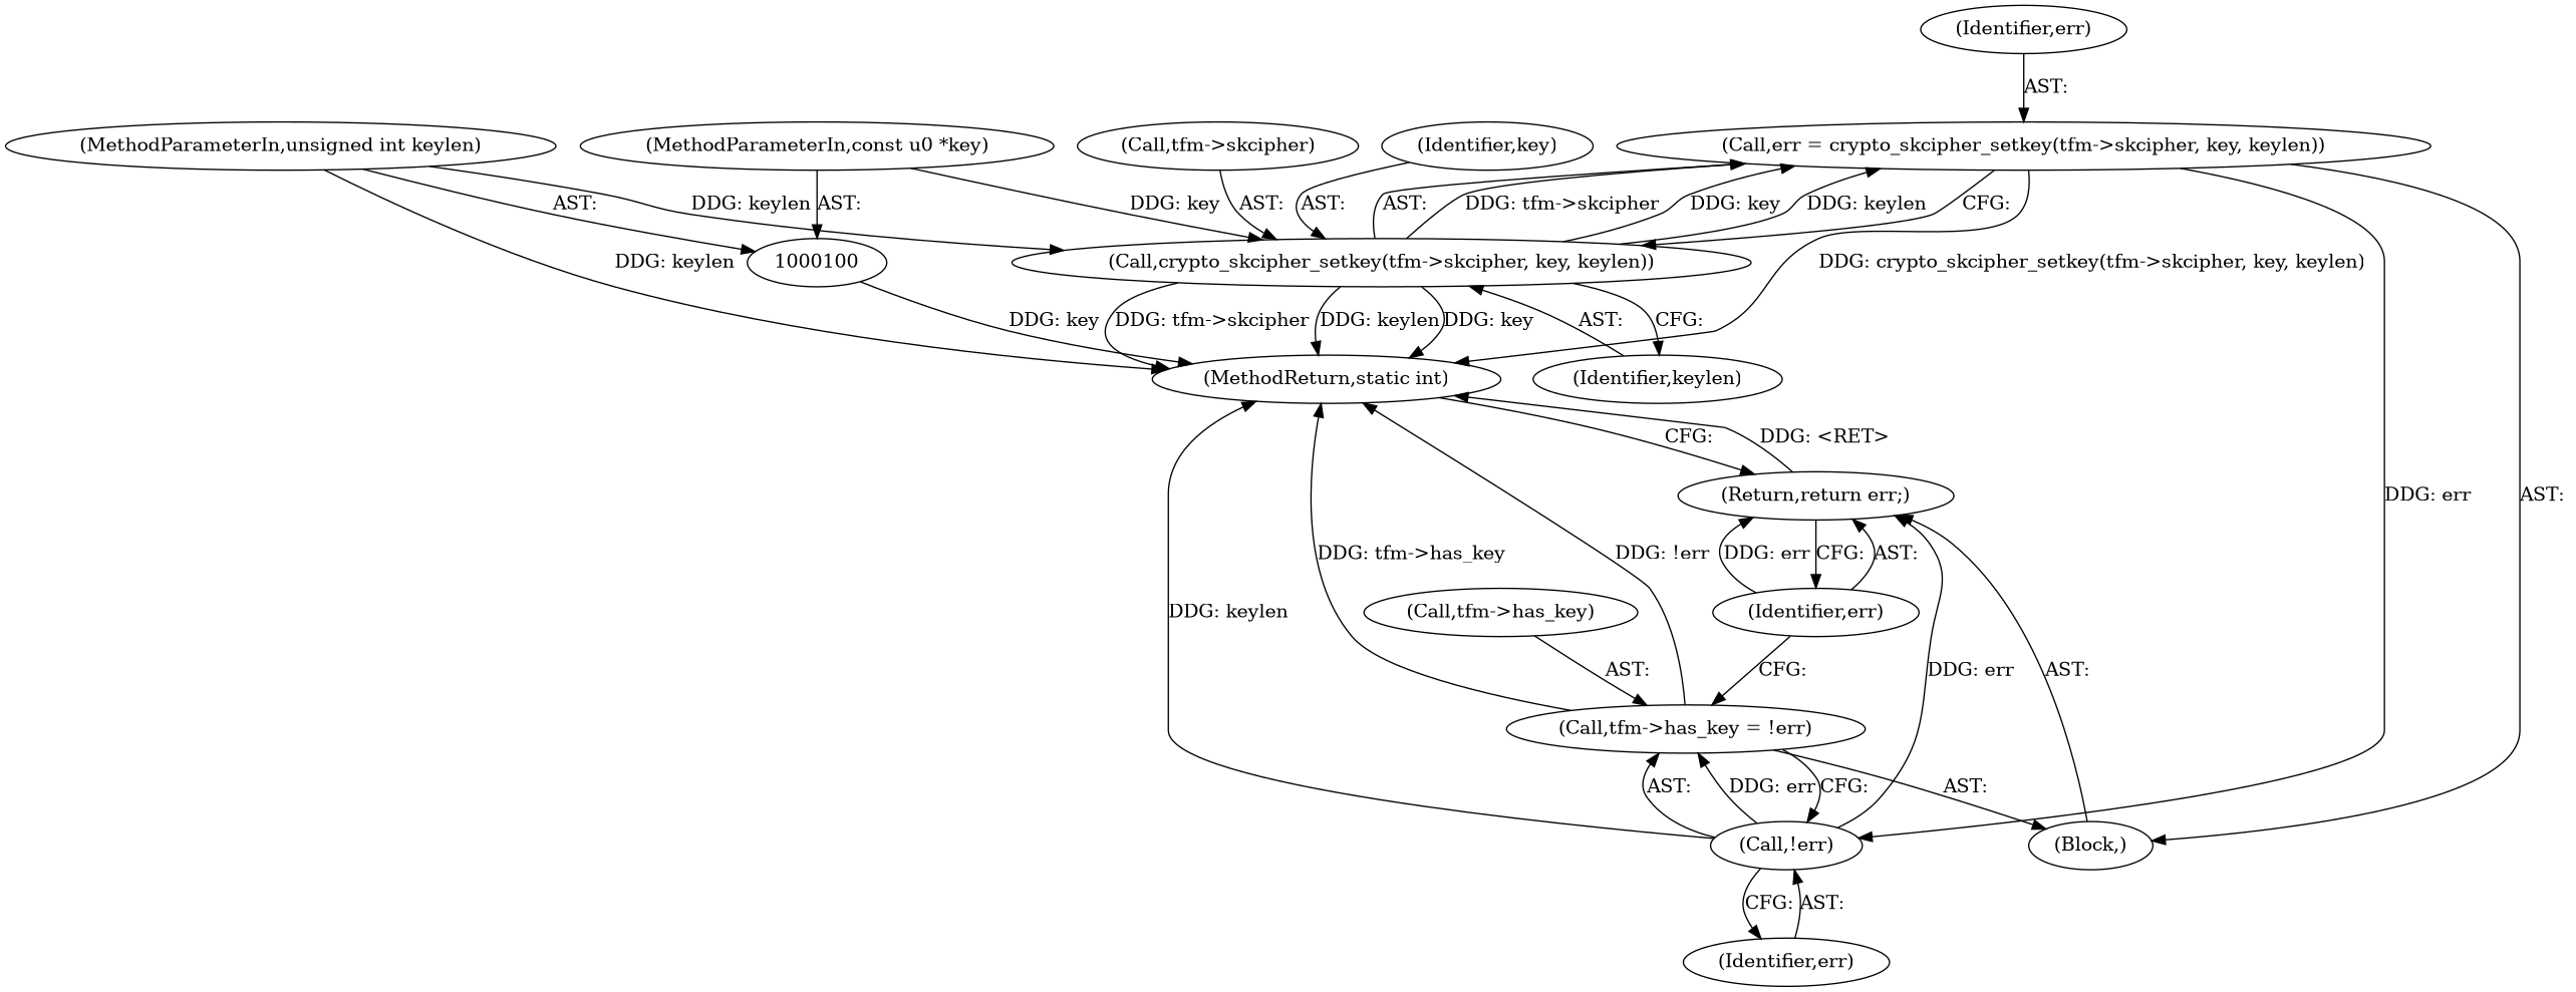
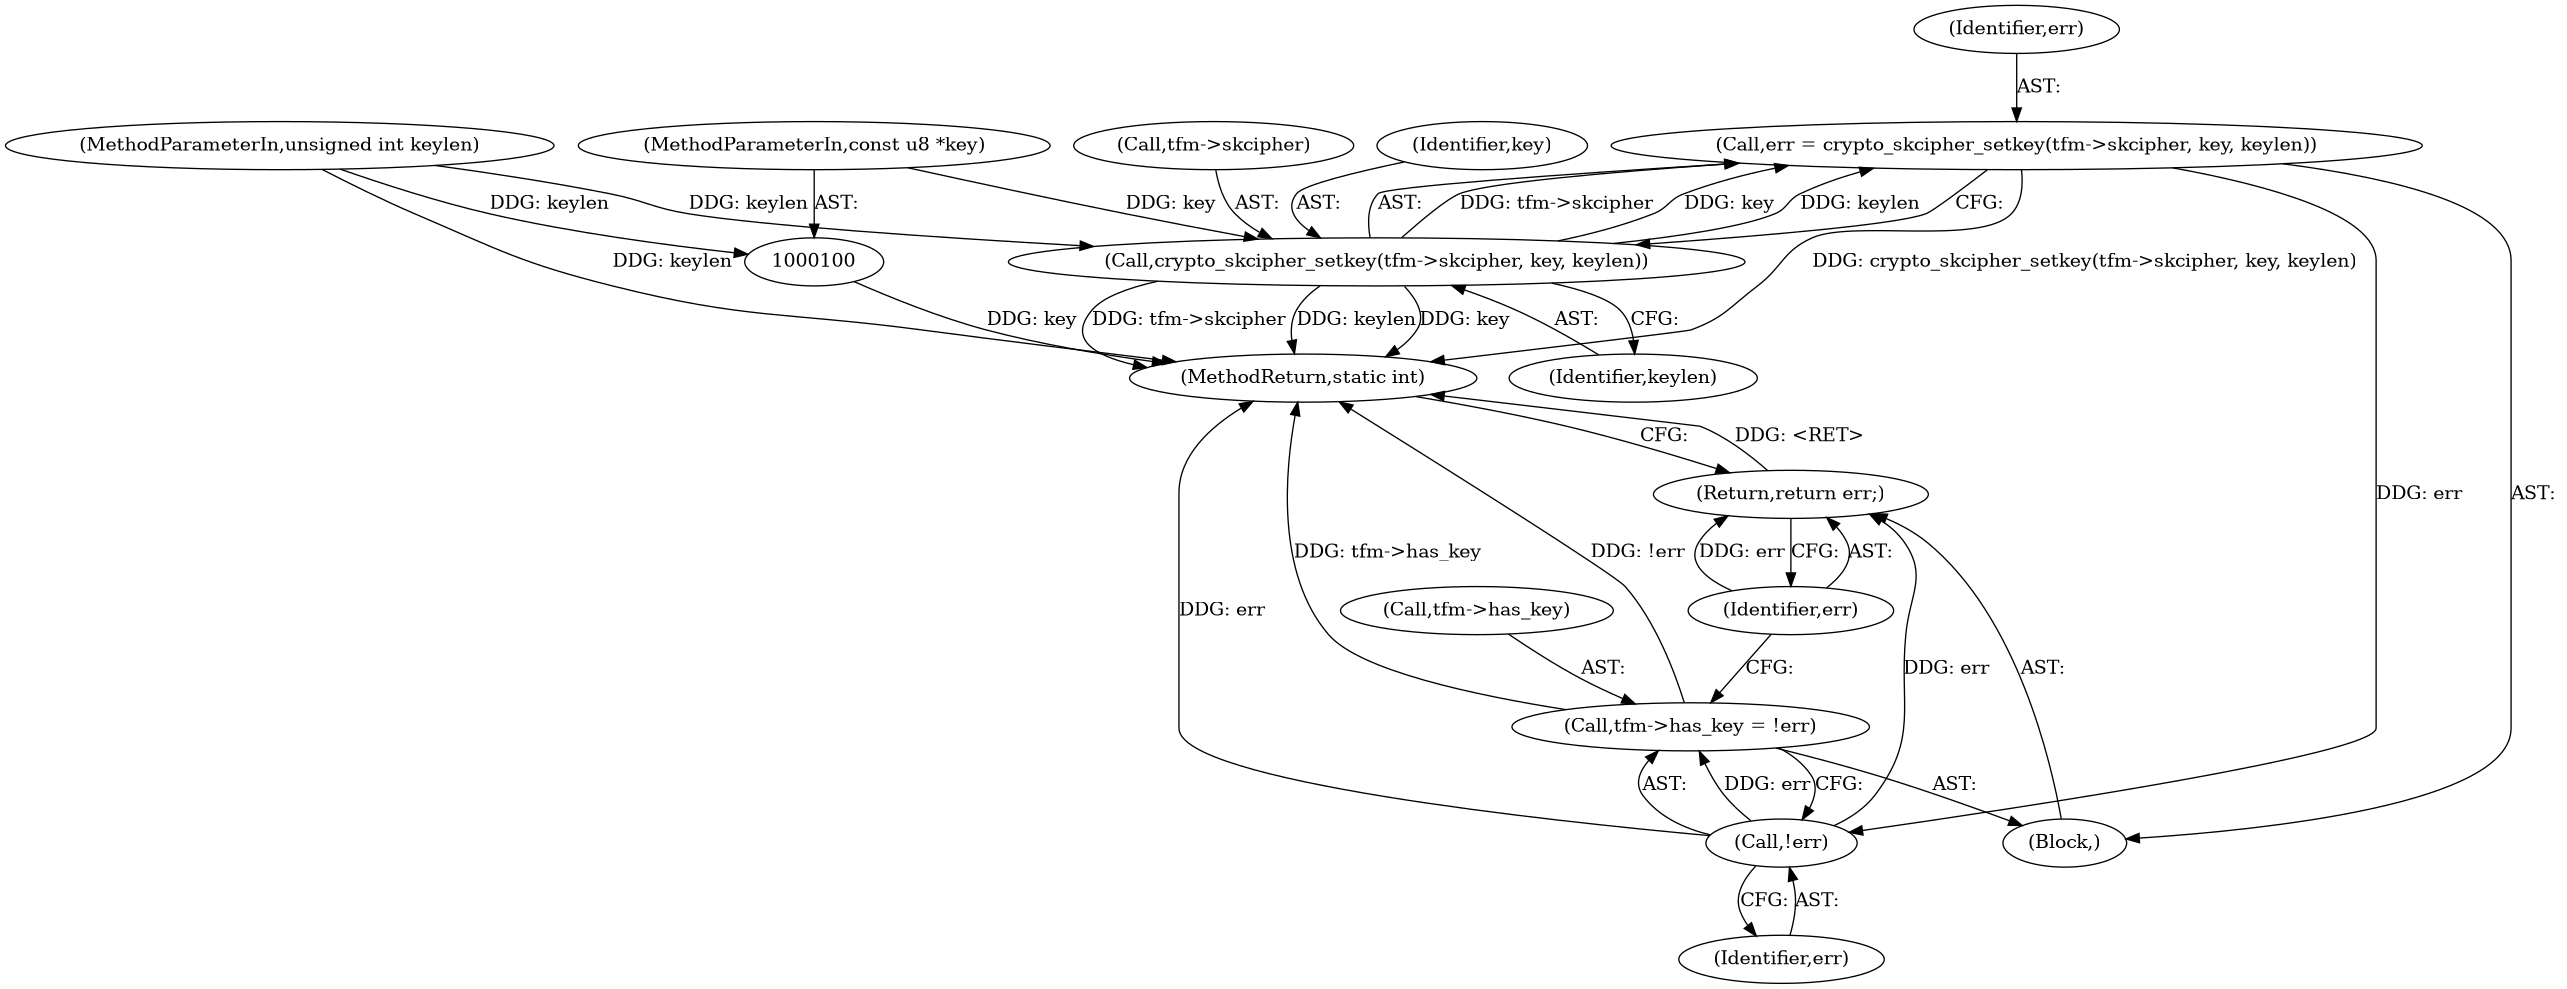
  digraph {
    n1 [label="(Call,err = crypto_skcipher_setkey(tfm->skcipher, key, keylen))"]
    n2 [label="(Call,crypto_skcipher_setkey(tfm->skcipher, key, keylen))"]
    n3 [label="(Call,!err)"]
    n4 [label="(Block,)"]
    n5 [label="(MethodReturn,static int)"]
    n6 [label="(Identifier,keylen)"]
    n7 [label="(Call,tfm->has_key = !err)"]
    n8 [label="(Return,return err;)"]
    n9 [label="(Identifier,err)"]
-   n10 [label="(MethodParameterIn,const u0 *key)"]
+   n10 [label="(MethodParameterIn,const u8 *key)"]
    1000100
    n12 [label="(MethodParameterIn,unsigned int keylen)"]
    n13 [label="(Identifier,err)"]
    n14 [label="(Call,tfm->skcipher)"]
    n15 [label="(Identifier,key)"]
    n16 [label="(Call,tfm->has_key)"]
    n17 [label="(Identifier,err)"]
    n1 -> n2 [label="CFG: "]
    n1 -> n3 [label="DDG: err"]
    n1 -> n4 [label="AST: "]
    n1 -> n5 [label="DDG: crypto_skcipher_setkey(tfm->skcipher, key, keylen)"]
    n2 -> n1 [label="AST: "]
    n2 -> n1 [label="DDG: tfm->skcipher"]
    n2 -> n1 [label="DDG: key"]
    n2 -> n1 [label="DDG: keylen"]
    n2 -> n5 [label="DDG: keylen"]
    n2 -> n5 [label="DDG: key"]
    n2 -> n5 [label="DDG: tfm->skcipher"]
    n2 -> n6 [label="CFG: "]
-   n3 -> n5 [label="DDG: keylen"]
+   n3 -> n5 [label="DDG: err"]
    n3 -> n7 [label="AST: "]
    n3 -> n7 [label="DDG: err"]
    n3 -> n8 [label="DDG: err"]
    n3 -> n9 [label="CFG: "]
    n4 -> n8 [label="AST: "]
    n5 -> n8 [label="CFG: "]
    n6 -> n2 [label="AST: "]
    n7 -> n3 [label="CFG: "]
    n7 -> n4 [label="AST: "]
    n7 -> n5 [label="DDG: !err"]
    n7 -> n5 [label="DDG: tfm->has_key"]
    n8 -> n5 [label="DDG: <RET>"]
    n8 -> n13 [label="CFG: "]
    n9 -> n3 [label="AST: "]
    n10 -> n2 [label="DDG: key"]
    n10 -> 1000100 [label="AST: "]
    1000100 -> n5 [label="DDG: key"]
    n12 -> n2 [label="DDG: keylen"]
    n12 -> n5 [label="DDG: keylen"]
-   n12 -> 1000100 [label="AST: "]
+   n12 -> 1000100 [label="DDG: keylen"]
    n13 -> n7 [label="CFG: "]
    n13 -> n8 [label="AST: "]
    n13 -> n8 [label="DDG: err"]
    n14 -> n2 [label="AST: "]
    n15 -> n2 [label="AST: "]
    n16 -> n7 [label="AST: "]
    n17 -> n1 [label="AST: "]
  }
